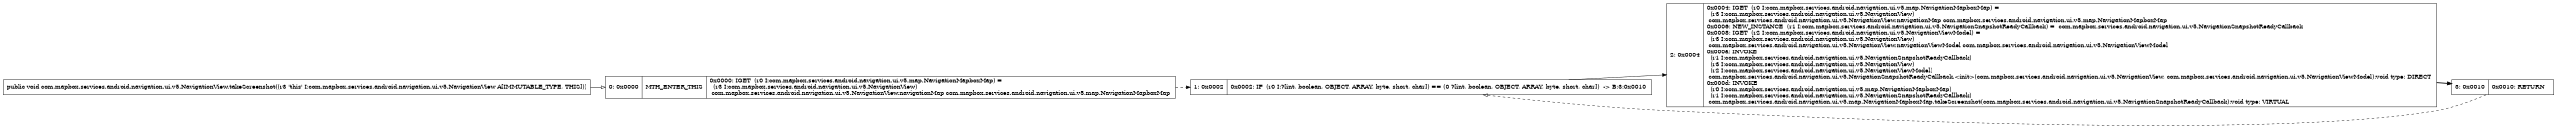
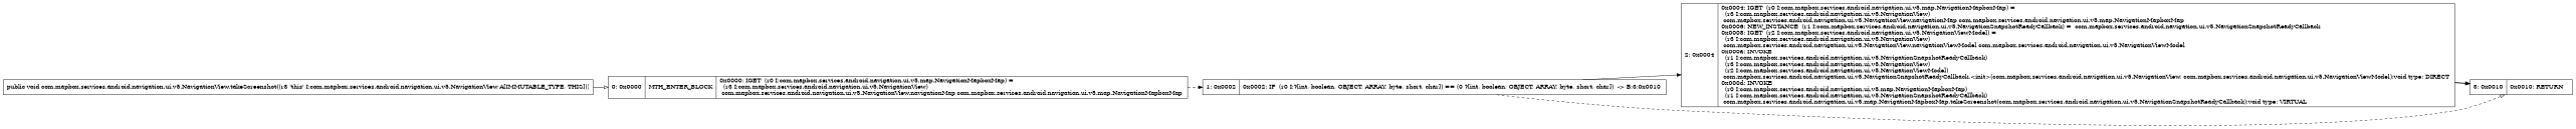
  digraph {
    rankdir=LR
    node [shape=record]
    edge [arrowhead=normal style=dashed]
-   n1 [label="{0\:\ 0x0000|MTH_ENTER_THIS\l|0x0000: IGET  (r0 I:com.mapbox.services.android.navigation.ui.v5.map.NavigationMapboxMap) = \l  (r3 I:com.mapbox.services.android.navigation.ui.v5.NavigationView)\l com.mapbox.services.android.navigation.ui.v5.NavigationView.navigationMap com.mapbox.services.android.navigation.ui.v5.map.NavigationMapboxMap \l}"]
+   n1 [label="{0\:\ 0x0000|MTH_ENTER_BLOCK\l|0x0000: IGET  (r0 I:com.mapbox.services.android.navigation.ui.v5.map.NavigationMapboxMap) = \l  (r3 I:com.mapbox.services.android.navigation.ui.v5.NavigationView)\l com.mapbox.services.android.navigation.ui.v5.NavigationView.navigationMap com.mapbox.services.android.navigation.ui.v5.map.NavigationMapboxMap \l}"]
    n2 [label="{1\:\ 0x0002|0x0002: IF  (r0 I:?[int, boolean, OBJECT, ARRAY, byte, short, char]) == (0 ?[int, boolean, OBJECT, ARRAY, byte, short, char])  \-\> B:3:0x0010 \l}"]
    n3 [label="{2\:\ 0x0004|0x0004: IGET  (r0 I:com.mapbox.services.android.navigation.ui.v5.map.NavigationMapboxMap) = \l  (r3 I:com.mapbox.services.android.navigation.ui.v5.NavigationView)\l com.mapbox.services.android.navigation.ui.v5.NavigationView.navigationMap com.mapbox.services.android.navigation.ui.v5.map.NavigationMapboxMap \l0x0006: NEW_INSTANCE  (r1 I:com.mapbox.services.android.navigation.ui.v5.NavigationSnapshotReadyCallback) =  com.mapbox.services.android.navigation.ui.v5.NavigationSnapshotReadyCallback \l0x0008: IGET  (r2 I:com.mapbox.services.android.navigation.ui.v5.NavigationViewModel) = \l  (r3 I:com.mapbox.services.android.navigation.ui.v5.NavigationView)\l com.mapbox.services.android.navigation.ui.v5.NavigationView.navigationViewModel com.mapbox.services.android.navigation.ui.v5.NavigationViewModel \l0x000a: INVOKE  \l  (r1 I:com.mapbox.services.android.navigation.ui.v5.NavigationSnapshotReadyCallback)\l  (r3 I:com.mapbox.services.android.navigation.ui.v5.NavigationView)\l  (r2 I:com.mapbox.services.android.navigation.ui.v5.NavigationViewModel)\l com.mapbox.services.android.navigation.ui.v5.NavigationSnapshotReadyCallback.\<init\>(com.mapbox.services.android.navigation.ui.v5.NavigationView, com.mapbox.services.android.navigation.ui.v5.NavigationViewModel):void type: DIRECT \l0x000d: INVOKE  \l  (r0 I:com.mapbox.services.android.navigation.ui.v5.map.NavigationMapboxMap)\l  (r1 I:com.mapbox.services.android.navigation.ui.v5.NavigationSnapshotReadyCallback)\l com.mapbox.services.android.navigation.ui.v5.map.NavigationMapboxMap.takeScreenshot(com.mapbox.services.android.navigation.ui.v5.NavigationSnapshotReadyCallback):void type: VIRTUAL \l}"]
    n4 [label="{3\:\ 0x0010|0x0010: RETURN   \l}"]
    n5 [label="{public void com.mapbox.services.android.navigation.ui.v5.NavigationView.takeScreenshot((r3 'this' I:com.mapbox.services.android.navigation.ui.v5.NavigationView A[IMMUTABLE_TYPE, THIS])) }"]
    n1 -> n2
    n2 -> n3 [style=solid]
-   n4 -> n2 [arrowhead=onormal]
+   n2 -> n4 [arrowhead=onormal]
    n3 -> n4 [style=bold]
    n5 -> n1 [arrowhead=onormal style=solid]
  }
